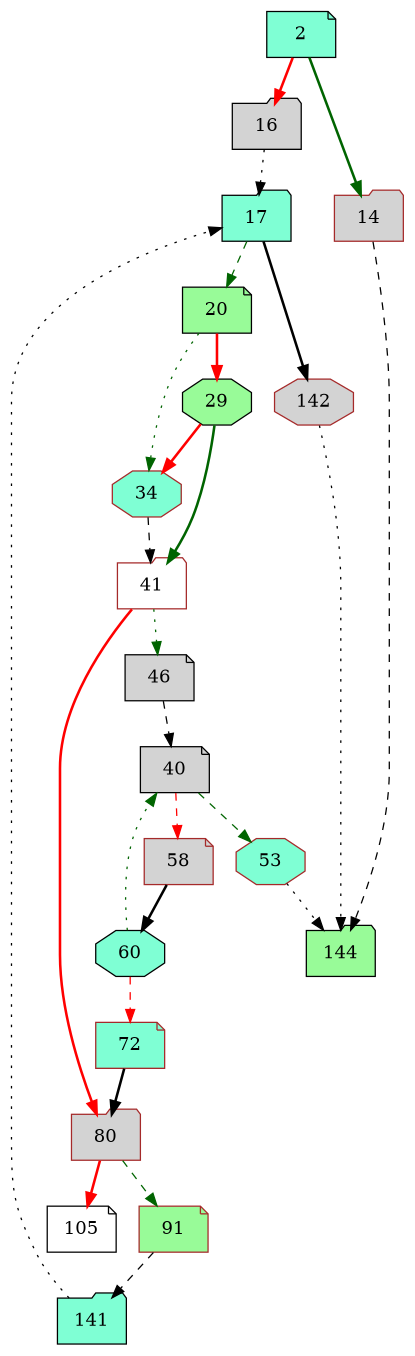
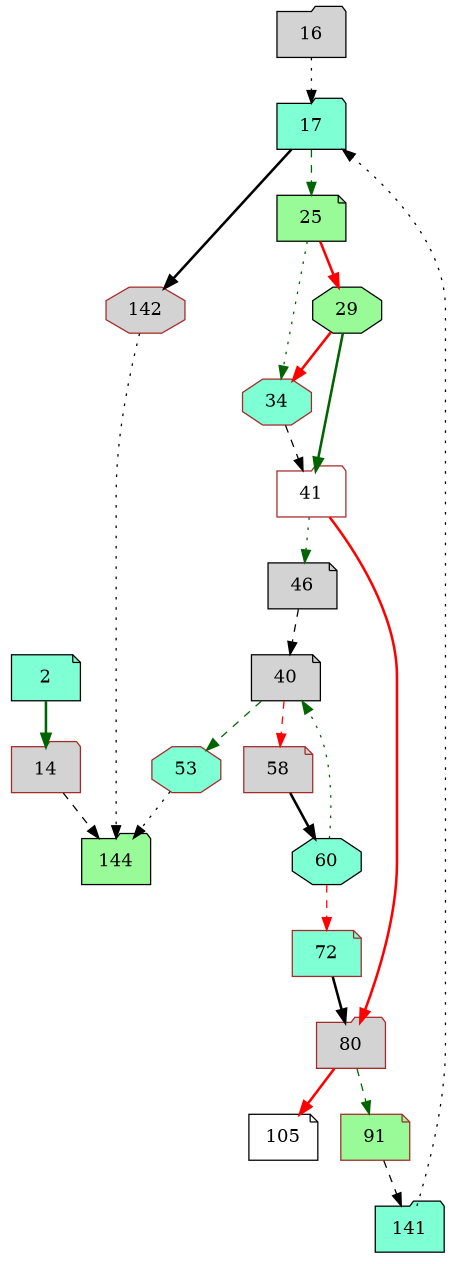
  strict digraph {
    node [color=black fillcolor=aquamarine shape=note style=filled]
    edge [style=bold]
    2 [entry=true]
    14 [color=brown fillcolor=lightgrey shape=folder]
    16 [fillcolor=lightgrey shape=folder]
    144 [fillcolor=palegreen shape=folder]
    17 [shape=folder]
-   20 [fillcolor=palegreen]
+   20 [fillcolor=palegreen label=25]
    142 [color=brown fillcolor=lightgrey shape=octagon]
    34 [color=brown shape=octagon]
    29 [fillcolor=palegreen shape=octagon]
    41 [color=brown fillcolor=white shape=folder]
    46 [fillcolor=lightgrey]
    80 [color=brown fillcolor=lightgrey shape=folder]
    n13 [fillcolor=lightgrey label=40]
    91 [color=brown fillcolor=palegreen]
    105 [fillcolor=white]
    53 [color=brown shape=octagon]
    58 [color=brown fillcolor=lightgrey]
    141 [shape=folder]
    60 [shape=octagon]
    72 [color=brown]
    2 -> 14 [color=darkgreen cond=true]
-   2 -> 16 [color=red cond=false]
    14 -> 144 [style=dashed]
    16 -> 17 [style=dotted]
    17 -> 20 [color=darkgreen cond=true style=dashed]
    17 -> 142 [color=black cond=false]
    20 -> 34 [color=darkgreen cond=true style=dotted]
    20 -> 29 [color=red cond=false]
    142 -> 144 [style=dotted]
    34 -> 41 [style=dashed]
    29 -> 34 [color=red cond=false]
    29 -> 41 [color=darkgreen cond=true]
    41 -> 46 [color=darkgreen cond=true style=dotted]
    41 -> 80 [color=red cond=false]
    46 -> n13 [style=dashed]
    80 -> 91 [color=darkgreen cond=true style=dashed]
    80 -> 105 [color=red cond=false]
    n13 -> 53 [color=darkgreen cond=true style=dashed]
    n13 -> 58 [color=red cond=false style=dashed]
    91 -> 141 [style=dashed]
    53 -> 144 [style=dotted]
    58 -> 60
    141 -> 17 [style=dotted]
    60 -> n13 [color=darkgreen cond=true style=dotted]
    60 -> 72 [color=red cond=false style=dashed]
    72 -> 80
  }
